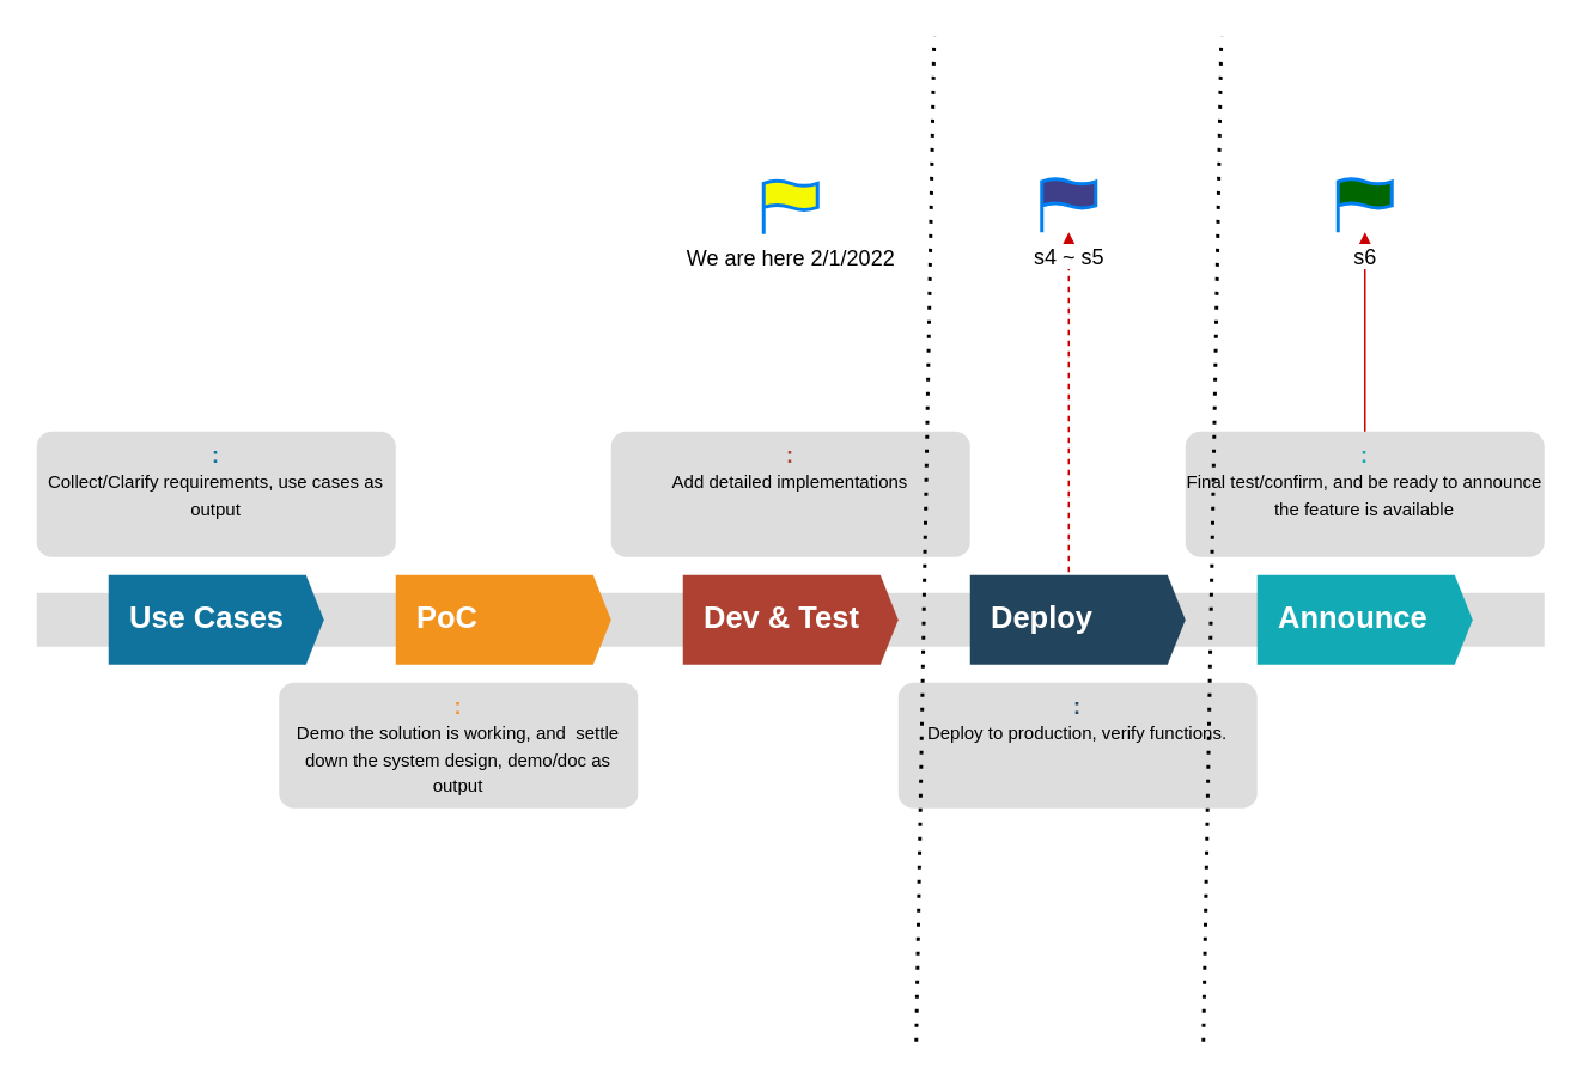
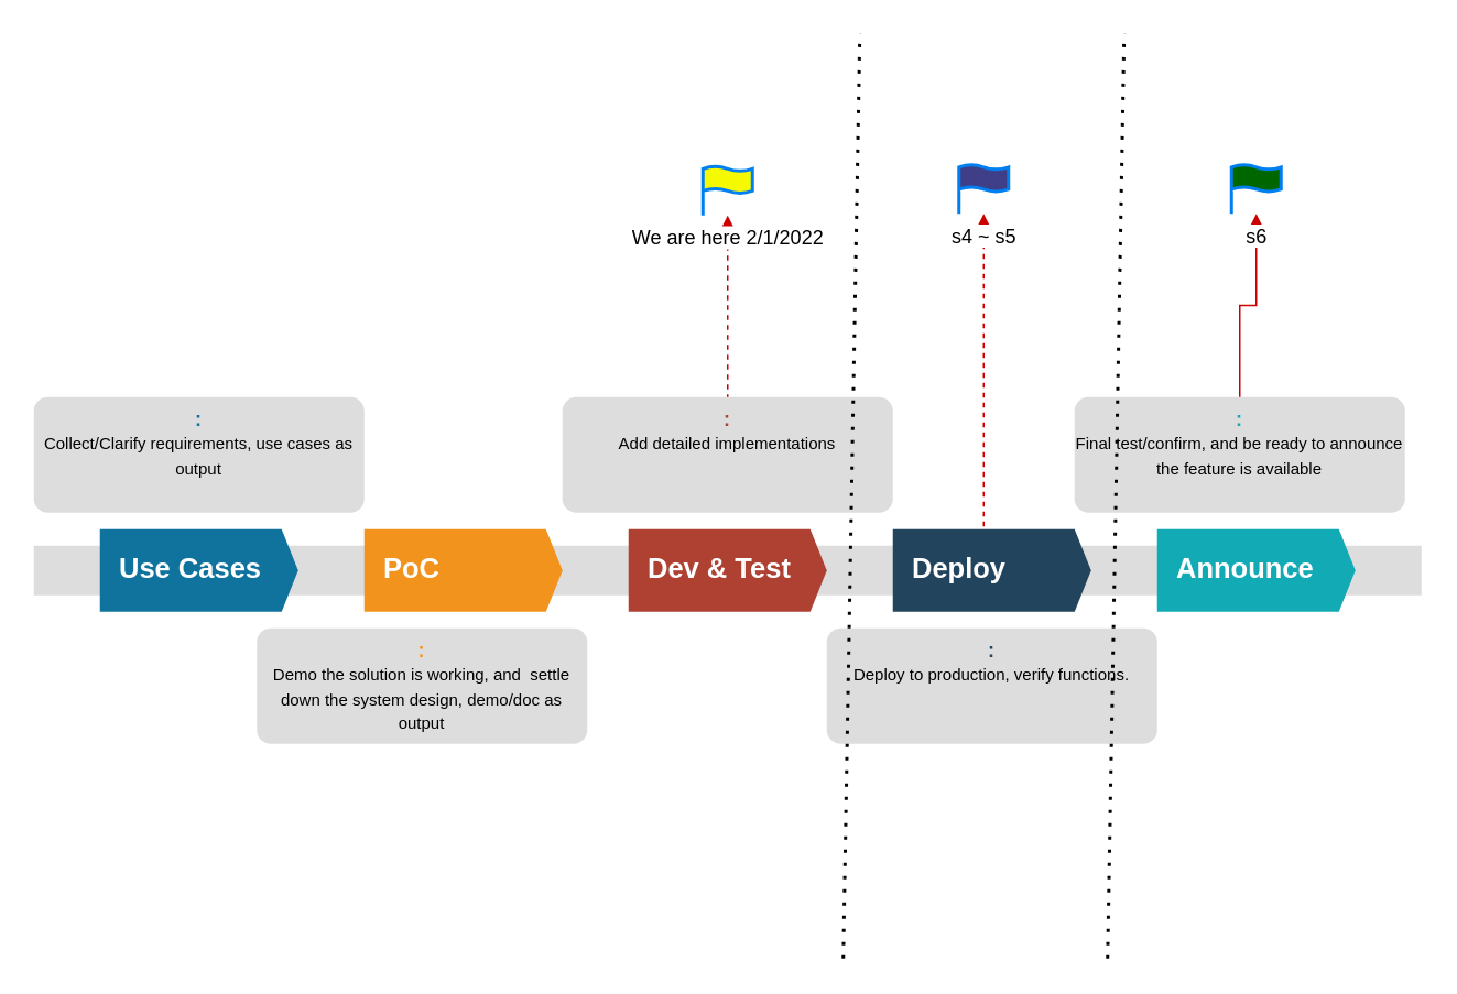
  <mxCell id="0" />
  <mxCell id="1" parent="0" />
  <mxCell id="2" value="" style="fillColor=#dddddd;rounded=0;strokeColor=none;" vertex="1" parent="1"><mxGeometry x="20" y="330" width="840" height="30" as="geometry" /></mxCell>
  <mxCell id="3" value="Use Cases" style="shape=mxgraph.infographic.ribbonSimple;notch1=0;notch2=10;notch=0;html=1;fillColor=#10739E;strokeColor=none;shadow=0;fontSize=17;fontColor=#FFFFFF;align=left;spacingLeft=10;fontStyle=1;" vertex="1" parent="1"><mxGeometry x="60" y="320" width="120" height="50" as="geometry" /></mxCell>
  <mxCell id="4" value="PoC" style="shape=mxgraph.infographic.ribbonSimple;notch1=0;notch2=10;notch=0;html=1;fillColor=#F2931E;strokeColor=none;shadow=0;fontSize=17;fontColor=#FFFFFF;align=left;spacingLeft=10;fontStyle=1;" vertex="1" parent="1"><mxGeometry x="220" y="320" width="120" height="50" as="geometry" /></mxCell>
  <mxCell id="5" value="Dev &amp;amp; Test" style="shape=mxgraph.infographic.ribbonSimple;notch1=0;notch2=10;notch=0;html=1;fillColor=#AE4132;strokeColor=none;shadow=0;fontSize=17;fontColor=#FFFFFF;align=left;spacingLeft=10;fontStyle=1;" vertex="1" parent="1"><mxGeometry x="380" y="320" width="120" height="50" as="geometry" /></mxCell>
  <mxCell id="6" value="Deploy" style="shape=mxgraph.infographic.ribbonSimple;notch1=0;notch2=10;notch=0;html=1;fillColor=#23445D;strokeColor=none;shadow=0;fontSize=17;fontColor=#FFFFFF;align=left;spacingLeft=10;fontStyle=1;" vertex="1" parent="1"><mxGeometry x="540" y="320" width="120" height="50" as="geometry" /></mxCell>
  <mxCell id="7" value="Announce" style="shape=mxgraph.infographic.ribbonSimple;notch1=0;notch2=10;notch=0;html=1;fillColor=#12AAB5;strokeColor=none;shadow=0;fontSize=17;fontColor=#FFFFFF;align=left;spacingLeft=10;fontStyle=1;" vertex="1" parent="1"><mxGeometry x="700" y="320" width="120" height="50" as="geometry" /></mxCell>
  <mxCell id="8" value="&lt;font style=&quot;&quot;&gt;&lt;font color=&quot;#10739e&quot;&gt;&lt;b&gt;:&lt;/b&gt;&lt;/font&gt;&lt;br&gt;&lt;span style=&quot;font-size: 10px;&quot;&gt;Collect/Clarify requirements, use cases as output&lt;/span&gt;&lt;br&gt;&lt;/font&gt;" style="rounded=1;strokeColor=none;fillColor=#DDDDDD;align=center;arcSize=12;verticalAlign=top;whiteSpace=wrap;html=1;fontSize=12;" vertex="1" parent="1"><mxGeometry x="20" y="240" width="200" height="70" as="geometry" /></mxCell>
  <mxCell id="9" value="&lt;font style=&quot;&quot;&gt;&lt;font style=&quot;font-size: 12px;&quot; color=&quot;#F2931E&quot;&gt;&lt;b&gt;:&lt;/b&gt;&lt;/font&gt;&lt;br&gt;&lt;font size=&quot;1&quot;&gt;Demo the solution is working, and&amp;nbsp; settle down the system design, demo/doc as output&lt;/font&gt;&lt;br&gt;&lt;/font&gt;" style="rounded=1;strokeColor=none;fillColor=#DDDDDD;align=center;arcSize=12;verticalAlign=top;whiteSpace=wrap;html=1;fontSize=12;" vertex="1" parent="1"><mxGeometry x="155" y="380" width="200" height="70" as="geometry" /></mxCell>
  <mxCell id="10" value="&lt;font style=&quot;font-size: 10px&quot;&gt;&lt;font style=&quot;font-size: 12px&quot; color=&quot;#AE4132&quot;&gt;&lt;b&gt;:&lt;/b&gt;&lt;/font&gt;&lt;br&gt;&lt;font size=&quot;1&quot;&gt;Add detailed implementations&lt;/font&gt;&lt;/font&gt;" style="rounded=1;strokeColor=none;fillColor=#DDDDDD;align=center;arcSize=12;verticalAlign=top;whiteSpace=wrap;html=1;fontSize=12;" vertex="1" parent="1"><mxGeometry x="340" y="240" width="200" height="70" as="geometry" /></mxCell>
  <mxCell id="11" value="&lt;font style=&quot;font-size: 10px&quot;&gt;&lt;font style=&quot;font-size: 12px&quot; color=&quot;#23445D&quot;&gt;&lt;b&gt;:&lt;/b&gt;&lt;/font&gt;&lt;br&gt;&lt;font size=&quot;1&quot;&gt;Deploy to production, verify functions.&lt;/font&gt;&lt;/font&gt;" style="rounded=1;strokeColor=none;fillColor=#DDDDDD;align=center;arcSize=12;verticalAlign=top;whiteSpace=wrap;html=1;fontSize=12;" vertex="1" parent="1"><mxGeometry x="500" y="380" width="200" height="70" as="geometry" /></mxCell>
- <mxCell id="12" value="&lt;font style=&quot;font-size: 10px&quot;&gt;&lt;font style=&quot;font-size: 12px&quot; color=&quot;#12AAB5&quot;&gt;&lt;b&gt;:&lt;/b&gt;&lt;/font&gt;&lt;br&gt;&lt;font size=&quot;1&quot;&gt;Final test/confirm, and be ready to announce the feature is available&lt;/font&gt;&lt;/font&gt;" style="rounded=1;strokeColor=none;fillColor=#DDDDDD;align=center;arcSize=12;verticalAlign=top;whiteSpace=wrap;html=1;fontSize=12;" vertex="1" parent="1"><mxGeometry x="660" y="240" width="200" height="70" as="geometry" /></mxCell>
+ <mxCell id="12" value="&lt;font style=&quot;font-size: 10px&quot;&gt;&lt;font style=&quot;font-size: 12px&quot; color=&quot;#12AAB5&quot;&gt;&lt;b&gt;:&lt;/b&gt;&lt;/font&gt;&lt;br&gt;&lt;font size=&quot;1&quot;&gt;Final test/confirm, and be ready to announce the feature is available&lt;/font&gt;&lt;/font&gt;" style="rounded=1;strokeColor=none;fillColor=#DDDDDD;align=center;arcSize=12;verticalAlign=top;whiteSpace=wrap;html=1;fontSize=12;" vertex="1" parent="1"><mxGeometry x="650" y="240" width="200" height="70" as="geometry" /></mxCell>
  <mxCell id="13" value="" style="endArrow=none;dashed=1;html=1;dashPattern=1 3;strokeWidth=2;rounded=0;" edge="1" parent="1"><mxGeometry width="50" height="50" relative="1" as="geometry"><mxPoint x="510" y="580" as="sourcePoint" /><mxPoint x="520" y="20" as="targetPoint" /></mxGeometry></mxCell>
  <mxCell id="14" value="" style="endArrow=none;dashed=1;html=1;dashPattern=1 3;strokeWidth=2;rounded=0;" edge="1" parent="1"><mxGeometry width="50" height="50" relative="1" as="geometry"><mxPoint x="670" y="580" as="sourcePoint" /><mxPoint x="680" y="20" as="targetPoint" /></mxGeometry></mxCell>
+ <mxCell id="15" style="edgeStyle=orthogonalEdgeStyle;rounded=0;orthogonalLoop=1;jettySize=auto;html=1;entryX=0.5;entryY=0;entryDx=0;entryDy=0;dashed=1;strokeColor=#CC0000;startArrow=classic;startFill=1;endArrow=none;endFill=0;" edge="1" parent="1" source="16" target="10"><mxGeometry relative="1" as="geometry" /></mxCell>
  <mxCell id="16" value="We are here 2/1/2022" style="html=1;verticalLabelPosition=bottom;align=center;labelBackgroundColor=#ffffff;verticalAlign=top;strokeWidth=2;strokeColor=#0080F0;shadow=0;dashed=0;shape=mxgraph.ios7.icons.flag;fillColor=#f5f901;" vertex="1" parent="1"><mxGeometry x="425" y="100" width="30" height="30" as="geometry" /></mxCell>
  <mxCell id="17" style="edgeStyle=orthogonalEdgeStyle;rounded=0;orthogonalLoop=1;jettySize=auto;html=1;entryX=0;entryY=0;entryDx=55;entryDy=0;entryPerimeter=0;dashed=1;strokeColor=#CC0000;startArrow=classic;startFill=1;endArrow=none;endFill=0;" edge="1" parent="1" source="18" target="6"><mxGeometry relative="1" as="geometry" /></mxCell>
  <mxCell id="18" value="s4 ~ s5" style="html=1;verticalLabelPosition=bottom;align=center;labelBackgroundColor=#ffffff;verticalAlign=top;strokeWidth=2;strokeColor=#0080F0;shadow=0;dashed=0;shape=mxgraph.ios7.icons.flag;fillColor=#3e3e89;" vertex="1" parent="1"><mxGeometry x="580" y="99" width="30" height="30" as="geometry" /></mxCell>
  <mxCell id="19" style="edgeStyle=orthogonalEdgeStyle;rounded=0;orthogonalLoop=1;jettySize=auto;html=1;entryX=0.5;entryY=0;entryDx=0;entryDy=0;dashed=0;strokeColor=#CC0000;startArrow=classic;startFill=1;endArrow=none;endFill=0;" edge="1" parent="1" source="20" target="12"><mxGeometry relative="1" as="geometry" /></mxCell>
  <mxCell id="20" value="s6" style="html=1;verticalLabelPosition=bottom;align=center;labelBackgroundColor=#ffffff;verticalAlign=top;strokeWidth=2;strokeColor=#0080F0;shadow=0;dashed=0;shape=mxgraph.ios7.icons.flag;fillColor=#006600;" vertex="1" parent="1"><mxGeometry x="745" y="99" width="30" height="30" as="geometry" /></mxCell>
